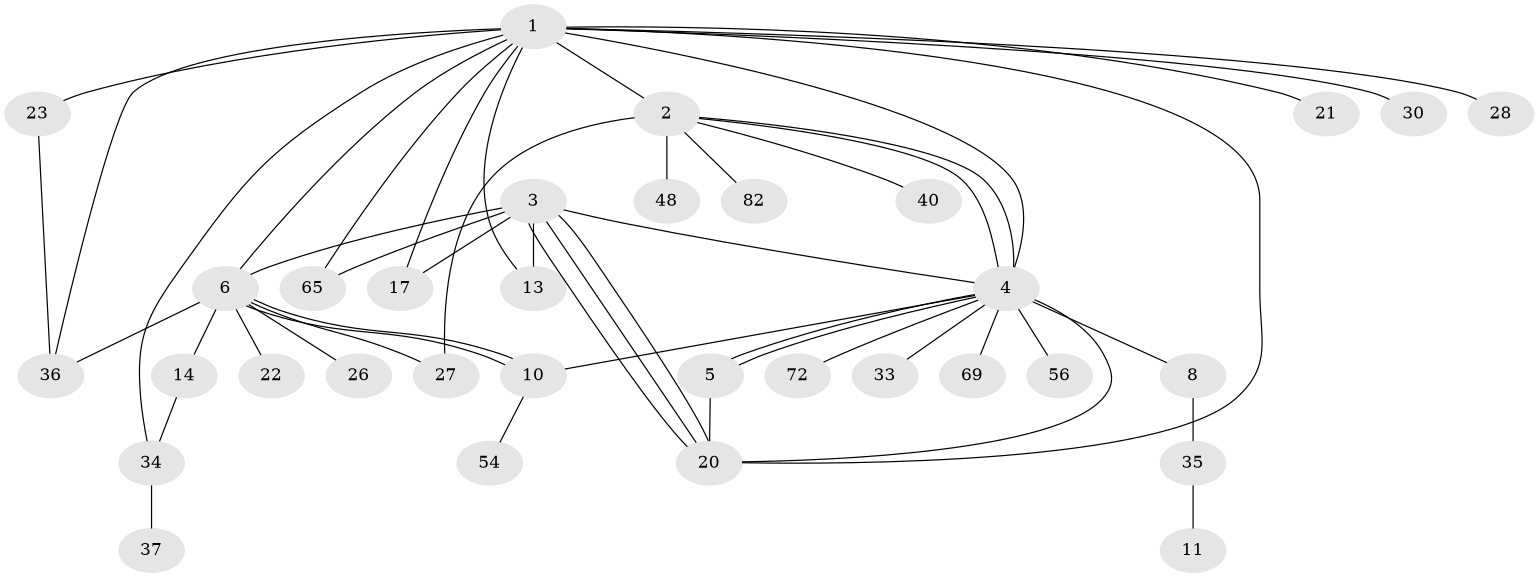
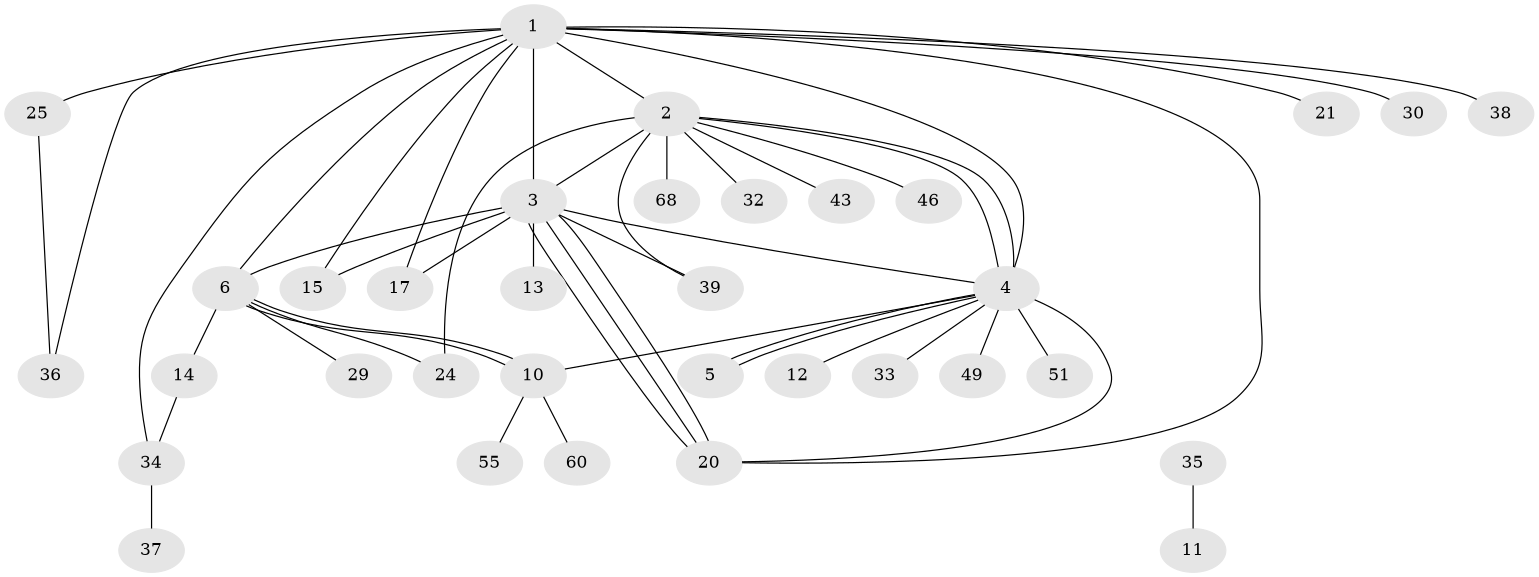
  graph {
    node [color=gray90 style=filled]
    1 [super="+9+16"]
    2
    3 [super="+52+40+31"]
    4 [super="+27"]
    6 [super="+7+28"]
-   15 [label=65]
+   15
    17 [super="+25+19"]
    20 [super="+41+47+58"]
    21
-   23
+   23 [label=25]
    30
    34
    36
-   38 [label=28]
-   32 [label=82]
-   24 [label=27]
-   46 [label=40]
-   48
+   38
+   32
+   24
+   39
+   43
+   46
+   48 [label=68]
    13
    5 [super="+29"]
-   8
    10
-   12 [label=72]
+   12
    33
-   49 [label=69]
-   56
+   49
+   56 [label=51]
    14
-   22
-   26
+   26 [label=29]
    37
    35
-   55 [label=54]
+   55
+   60
    11
    1 -- 2 [weight=2]
-   1 -- 13 [weight=3]
+   1 -- 3 [weight=3]
    1 -- 4 [weight=3]
    1 -- 6
    1 -- 15
    1 -- 17 [weight=3]
    1 -- 20 [weight=2]
    1 -- 21
    1 -- 23 [weight=2]
    1 -- 30
    1 -- 34
    1 -- 36
    1 -- 38
+   2 -- 3
    2 -- 4
    2 -- 4
    2 -- 32
    2 -- 24
+   2 -- 39
+   2 -- 43
    2 -- 46
    2 -- 48
    3 -- 4
    3 -- 6 [weight=4]
    3 -- 15
    3 -- 17
    3 -- 20 [weight=2]
    3 -- 20
    3 -- 20
+   3 -- 39
    3 -- 13
    4 -- 20
    4 -- 5
    4 -- 5
-   4 -- 8
    4 -- 10
    4 -- 12
    4 -- 33
    4 -- 49
    4 -- 56
-   6 -- 36
    6 -- 24 [weight=2]
    6 -- 10
    6 -- 10
    6 -- 14
-   6 -- 22
    6 -- 26
    23 -- 36
    34 -- 37
-   5 -- 20
-   8 -- 35
    10 -- 55
+   10 -- 60
    14 -- 34
    35 -- 11
  }
